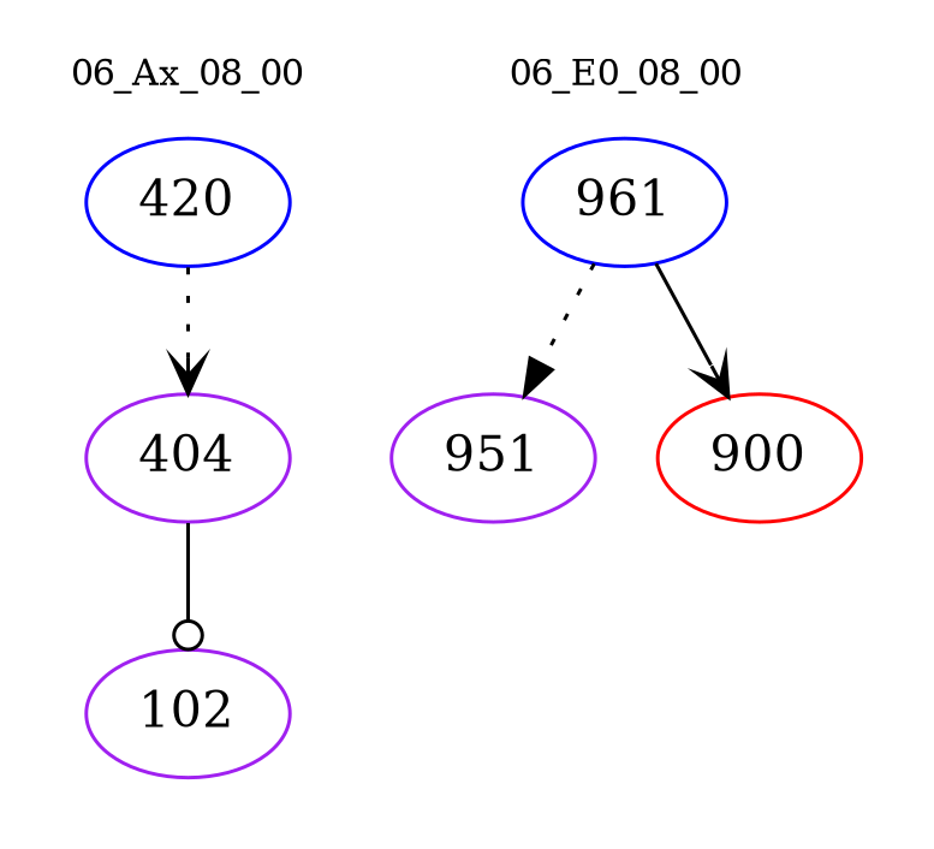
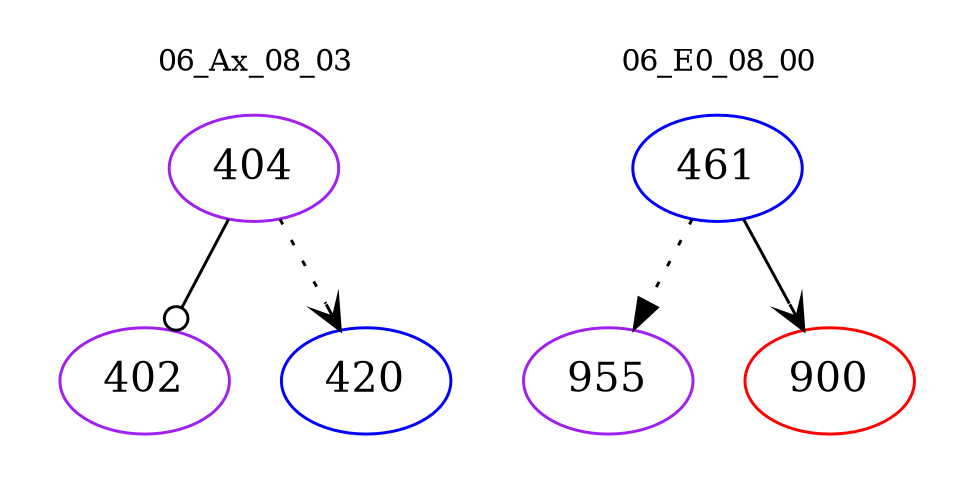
  digraph {
    node [color=purple]
    edge [arrowhead=vee color=black style=solid]
    n1 [label=404]
-   n2 [label=102]
+   n2 [label=402]
    n3 [color=blue label=420]
-   n4 [color=blue label=961]
-   n5 [label=951]
+   n4 [color=blue label=461]
+   n5 [label=955]
    n6 [color=red label=900]
    subgraph cluster_1 {
      color=white
      fontsize=10
-     label="06_Ax_08_00"
+     label="06_Ax_08_03"
      n1
      n2
      n3
    }
    subgraph cluster_2 {
      color=white
      fontsize=10
      label="06_E0_08_00"
      n4
      n5
      n6
    }
    n1 -> n2 [arrowhead=odot]
-   n3 -> n1 [style=dotted]
+   n1 -> n3 [style=dotted]
    n4 -> n5 [arrowhead=normal style=dotted]
    n4 -> n6
  }
